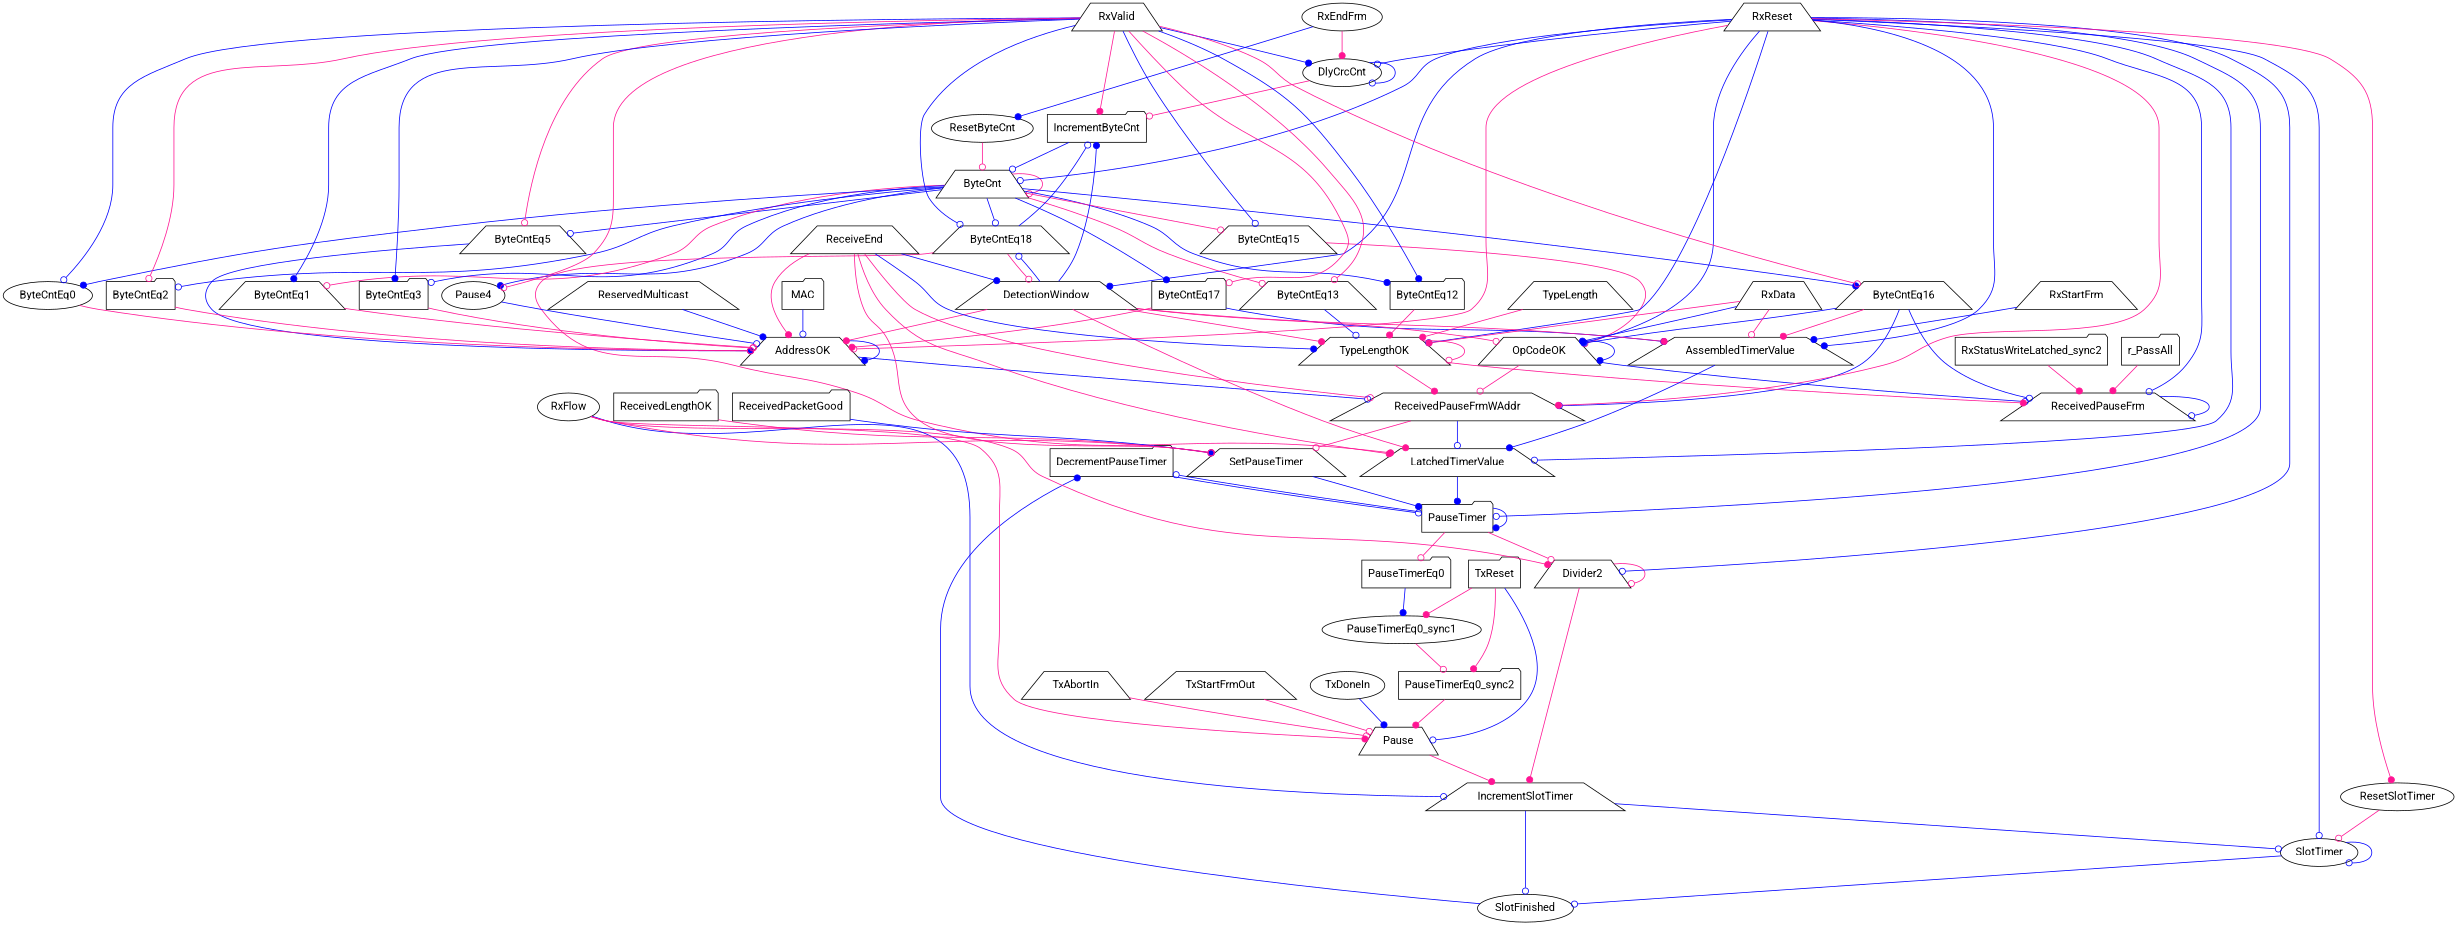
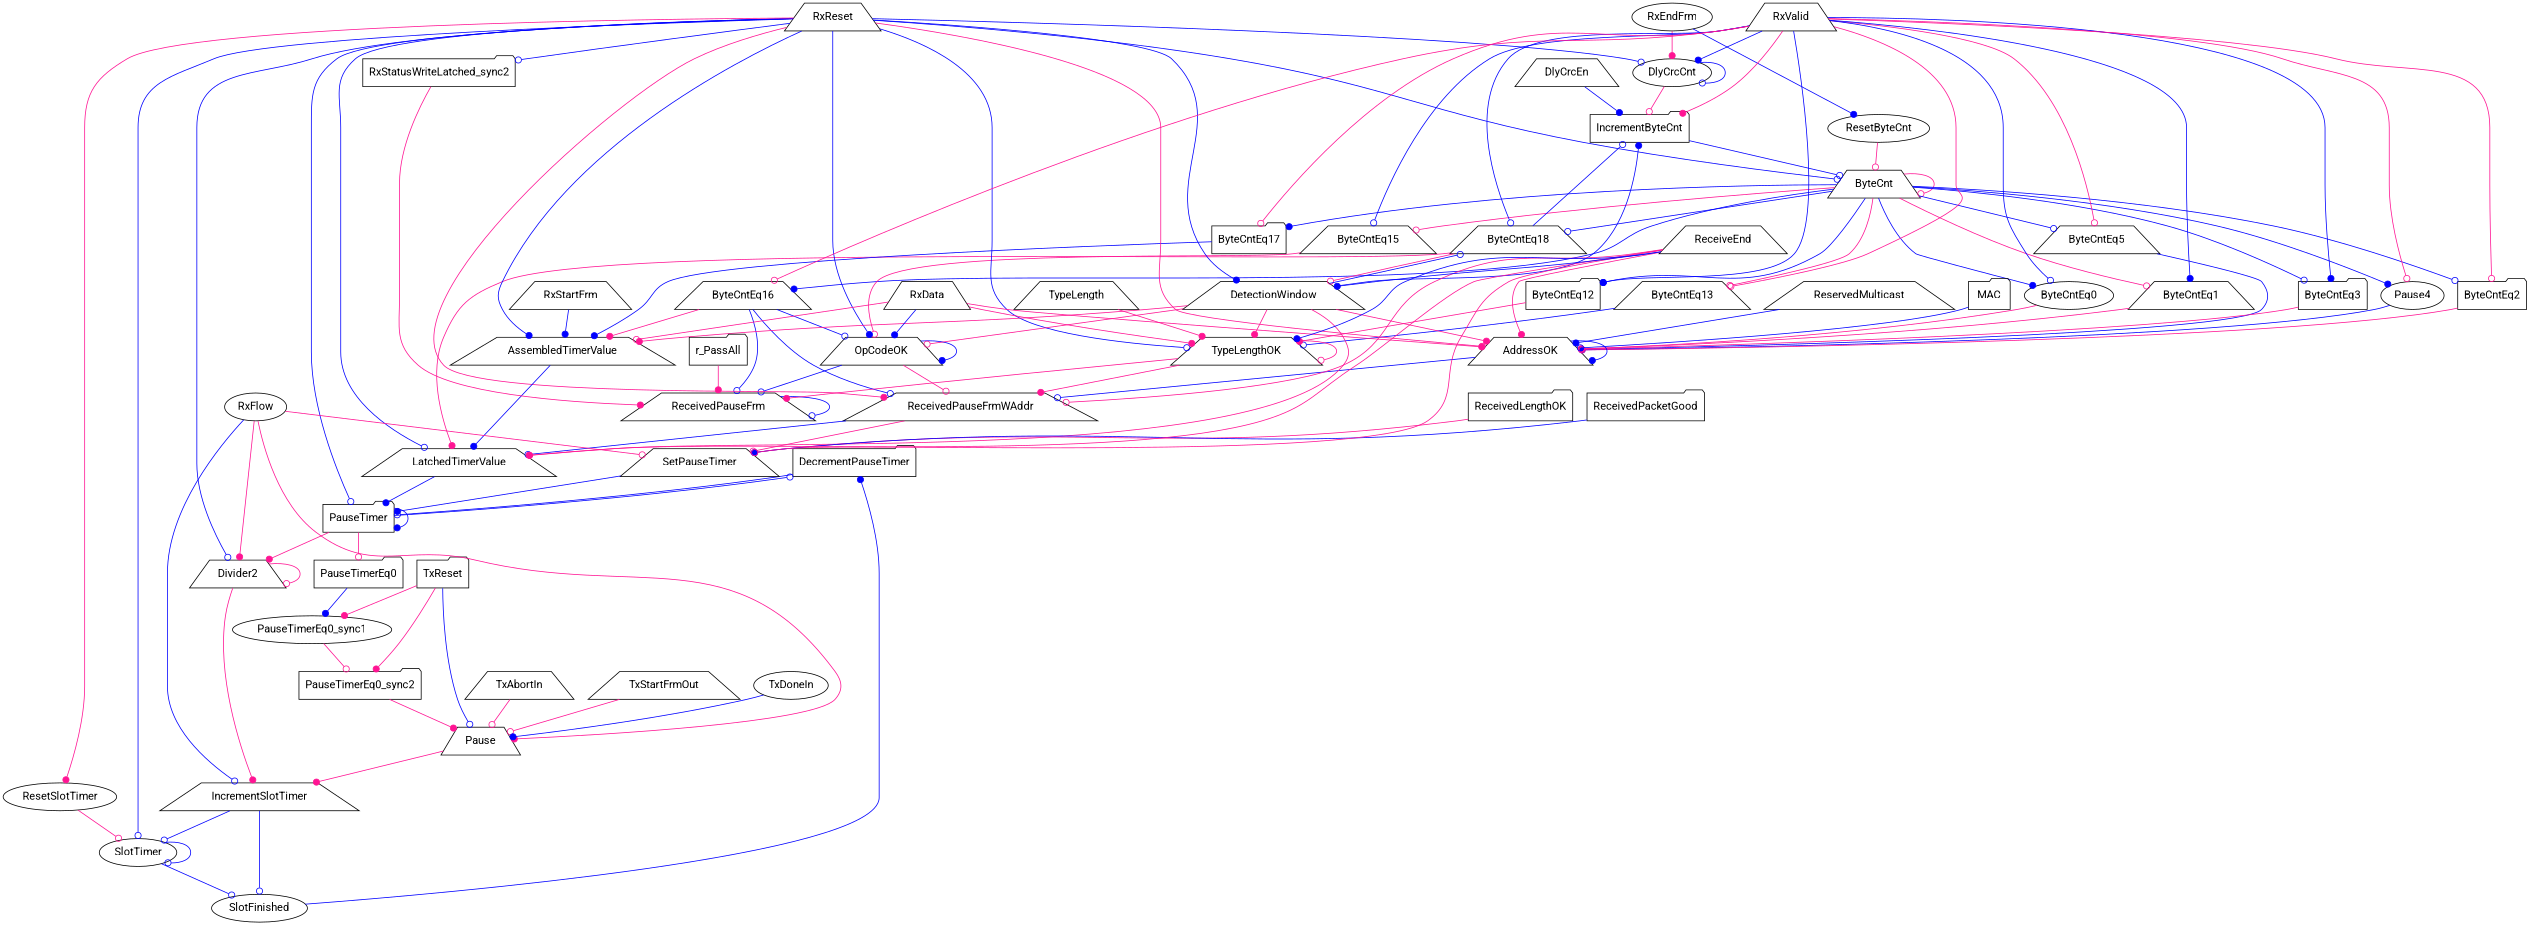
  digraph {
    fontname=Roboto
    node [fontname=Roboto shape=trapezium]
    edge [arrowhead=odot color=blue fontname=Roboto weight=1.0]
    DecrementPauseTimer [shape=folder]
    PauseTimer [shape=folder]
    Divider2
    PauseTimerEq0 [shape=folder]
    IncrementSlotTimer
    PauseTimerEq0_sync1 [shape=ellipse]
    Pause
    SlotTimer [shape=ellipse]
    SlotFinished [shape=ellipse]
    RxEndFrm [shape=ellipse]
    ResetByteCnt [shape=ellipse]
    DlyCrcCnt [shape=ellipse]
    ByteCnt
    IncrementByteCnt [shape=folder]
    ByteCntEq13
    ByteCntEq18
    ByteCntEq12 [shape=folder]
    ByteCntEq15
    ByteCntEq17 [shape=folder]
    ByteCntEq16
    ByteCntEq5
    n22 [label=Pause4 shape=ellipse]
    ByteCntEq1
    ByteCntEq0 [shape=ellipse]
    ByteCntEq3 [shape=folder]
    ByteCntEq2 [shape=folder]
    OpCodeOK
    ReceivedPauseFrmWAddr
    ReceivedPauseFrm
    SetPauseTimer
    LatchedTimerValue
+   DlyCrcEn
    RxReset
    TypeLengthOK
    AddressOK
    AssembledTimerValue
    ResetSlotTimer [shape=ellipse]
    DetectionWindow
    TxReset [shape=folder]
    PauseTimerEq0_sync2 [shape=folder]
    TxAbortIn
    RxStatusWriteLatched_sync2 [shape=folder]
    RxStartFrm
    ReceivedLengthOK [shape=folder]
    RxData
    ReceivedPacketGood [shape=folder]
    ReservedMulticast
    TxStartFrmOut
    RxValid
    r_PassAll [shape=folder]
    TypeLength
    ReceiveEnd
    MAC [shape=folder]
    RxFlow [shape=ellipse]
    TxDoneIn [shape=ellipse]
    DecrementPauseTimer -> PauseTimer
    PauseTimer -> DecrementPauseTimer
    PauseTimer -> PauseTimer [arrowhead=dot]
-   PauseTimer -> Divider2 [color=deeppink weight=2.0]
+   PauseTimer -> Divider2 [arrowhead=dot color=deeppink weight=2.0]
    PauseTimer -> PauseTimerEq0 [color=deeppink]
    Divider2 -> Divider2 [color=deeppink]
    Divider2 -> IncrementSlotTimer [arrowhead=dot color=deeppink]
    PauseTimerEq0 -> PauseTimerEq0_sync1 [arrowhead=dot]
    IncrementSlotTimer -> SlotTimer
    IncrementSlotTimer -> SlotFinished
    PauseTimerEq0_sync1 -> PauseTimerEq0_sync2 [color=deeppink]
    Pause -> IncrementSlotTimer [arrowhead=dot color=deeppink]
    SlotTimer -> SlotTimer
    SlotTimer -> SlotFinished
    SlotFinished -> DecrementPauseTimer [arrowhead=dot]
    RxEndFrm -> ResetByteCnt [arrowhead=dot]
    RxEndFrm -> DlyCrcCnt [arrowhead=dot color=deeppink weight=3.0]
    ResetByteCnt -> ByteCnt [color=deeppink weight=2.0]
    DlyCrcCnt -> DlyCrcCnt [weight=2.0]
    DlyCrcCnt -> IncrementByteCnt [color=deeppink]
    ByteCnt -> ByteCnt [color=deeppink]
    ByteCnt -> ByteCntEq13 [color=deeppink]
    ByteCnt -> ByteCntEq18
    ByteCnt -> ByteCntEq12 [arrowhead=dot]
    ByteCnt -> ByteCntEq15 [color=deeppink]
    ByteCnt -> ByteCntEq17 [arrowhead=dot]
    ByteCnt -> ByteCntEq16 [arrowhead=dot]
    ByteCnt -> ByteCntEq5
    ByteCnt -> n22 [arrowhead=dot]
    ByteCnt -> ByteCntEq1 [color=deeppink]
    ByteCnt -> ByteCntEq0 [arrowhead=dot]
    ByteCnt -> ByteCntEq3
    ByteCnt -> ByteCntEq2
    IncrementByteCnt -> ByteCnt
    ByteCntEq13 -> TypeLengthOK [weight=3.0]
    ByteCntEq18 -> IncrementByteCnt
    ByteCntEq18 -> LatchedTimerValue [arrowhead=dot color=deeppink weight=2.0]
    ByteCntEq18 -> DetectionWindow [color=deeppink weight=2.0]
    ByteCntEq12 -> TypeLengthOK [arrowhead=dot color=deeppink weight=4.0]
    ByteCntEq15 -> OpCodeOK [color=deeppink weight=2.0]
    ByteCntEq17 -> AssembledTimerValue [arrowhead=dot]
    ByteCntEq16 -> OpCodeOK [weight=3.0]
    ByteCntEq16 -> ReceivedPauseFrmWAddr
    ByteCntEq16 -> ReceivedPauseFrm
    ByteCntEq16 -> AssembledTimerValue [arrowhead=dot color=deeppink]
    ByteCntEq5 -> AddressOK [arrowhead=dot weight=2.0]
    n22 -> AddressOK [weight=3.0]
    ByteCntEq1 -> AddressOK [color=deeppink weight=6.0]
    ByteCntEq0 -> AddressOK [color=deeppink weight=7.0]
    ByteCntEq3 -> AddressOK [color=deeppink weight=4.0]
    ByteCntEq2 -> AddressOK [color=deeppink weight=5.0]
    OpCodeOK -> OpCodeOK [arrowhead=dot]
    OpCodeOK -> ReceivedPauseFrmWAddr [color=deeppink]
    OpCodeOK -> ReceivedPauseFrm
    ReceivedPauseFrmWAddr -> SetPauseTimer [color=deeppink]
    ReceivedPauseFrmWAddr -> LatchedTimerValue [weight=2.0]
    ReceivedPauseFrm -> ReceivedPauseFrm [weight=2.0]
    SetPauseTimer -> PauseTimer [arrowhead=dot weight=2.0]
    LatchedTimerValue -> PauseTimer [arrowhead=dot]
+   DlyCrcEn -> IncrementByteCnt [arrowhead=dot]
    RxReset -> PauseTimer [weight=3.0]
    RxReset -> Divider2 [weight=3.0]
    RxReset -> SlotTimer [weight=3.0]
    RxReset -> DlyCrcCnt [weight=3.0]
    RxReset -> ByteCnt [weight=3.0]
    RxReset -> OpCodeOK [arrowhead=dot weight=4.0]
    RxReset -> ReceivedPauseFrmWAddr [arrowhead=dot color=deeppink weight=3.0]
-   RxReset -> ReceivedPauseFrm [weight=3.0]
+   RxReset -> RxStatusWriteLatched_sync2 [weight=3.0]
    RxReset -> LatchedTimerValue [weight=3.0]
    RxReset -> TypeLengthOK [weight=4.0]
    RxReset -> AddressOK [color=deeppink weight=8.0]
    RxReset -> AssembledTimerValue [arrowhead=dot weight=4.0]
    RxReset -> ResetSlotTimer [arrowhead=dot color=deeppink]
    RxReset -> DetectionWindow [arrowhead=dot weight=3.0]
    TypeLengthOK -> ReceivedPauseFrmWAddr [arrowhead=dot color=deeppink]
    TypeLengthOK -> ReceivedPauseFrm [arrowhead=dot color=deeppink]
    TypeLengthOK -> TypeLengthOK [color=deeppink]
    AddressOK -> ReceivedPauseFrmWAddr
    AddressOK -> AddressOK [arrowhead=dot weight=5.0]
    AssembledTimerValue -> LatchedTimerValue [arrowhead=dot]
    ResetSlotTimer -> SlotTimer [color=deeppink weight=2.0]
    DetectionWindow -> IncrementByteCnt [arrowhead=dot]
    DetectionWindow -> ByteCntEq18
    DetectionWindow -> OpCodeOK [color=deeppink weight=2.0]
    DetectionWindow -> LatchedTimerValue [arrowhead=dot color=deeppink weight=2.0]
    DetectionWindow -> TypeLengthOK [arrowhead=dot color=deeppink weight=5.0]
    DetectionWindow -> AddressOK [arrowhead=dot color=deeppink weight=27.0]
    DetectionWindow -> AssembledTimerValue [arrowhead=dot color=deeppink weight=2.0]
    TxReset -> PauseTimerEq0_sync1 [arrowhead=dot color=deeppink weight=2.0]
    TxReset -> Pause [weight=2.0]
    TxReset -> PauseTimerEq0_sync2 [arrowhead=dot color=deeppink weight=2.0]
    PauseTimerEq0_sync2 -> Pause [arrowhead=dot color=deeppink]
    TxAbortIn -> Pause [color=deeppink]
    RxStatusWriteLatched_sync2 -> ReceivedPauseFrm [arrowhead=dot color=deeppink weight=2.0]
    RxStartFrm -> AssembledTimerValue [arrowhead=dot weight=3.0]
    ReceivedLengthOK -> SetPauseTimer [color=deeppink]
    RxData -> OpCodeOK [arrowhead=dot weight=2.0]
    RxData -> TypeLengthOK [arrowhead=dot color=deeppink weight=2.0]
-   ByteCntEq17 -> AddressOK [arrowhead=dot color=deeppink weight=11.0]
+   RxData -> AddressOK [arrowhead=dot color=deeppink weight=11.0]
    RxData -> AssembledTimerValue [color=deeppink weight=2.0]
    ReceivedPacketGood -> SetPauseTimer [arrowhead=dot]
    ReservedMulticast -> AddressOK [arrowhead=dot weight=6.0]
    TxStartFrmOut -> Pause [color=deeppink]
    RxValid -> DlyCrcCnt [arrowhead=dot weight=3.0]
    RxValid -> IncrementByteCnt [arrowhead=dot color=deeppink]
    RxValid -> ByteCntEq13 [color=deeppink]
    RxValid -> ByteCntEq18
    RxValid -> ByteCntEq12 [arrowhead=dot]
    RxValid -> ByteCntEq15
    RxValid -> ByteCntEq17 [color=deeppink]
    RxValid -> ByteCntEq16 [color=deeppink]
    RxValid -> ByteCntEq5 [color=deeppink]
    RxValid -> n22 [color=deeppink]
    RxValid -> ByteCntEq1 [arrowhead=dot]
    RxValid -> ByteCntEq0
    RxValid -> ByteCntEq3 [arrowhead=dot]
    RxValid -> ByteCntEq2 [color=deeppink]
    r_PassAll -> ReceivedPauseFrm [arrowhead=dot color=deeppink weight=4.0]
    TypeLength -> TypeLengthOK [arrowhead=dot color=deeppink weight=2.0]
    ReceiveEnd -> ReceivedPauseFrmWAddr [color=deeppink weight=2.0]
    ReceiveEnd -> SetPauseTimer [color=deeppink]
    ReceiveEnd -> LatchedTimerValue [arrowhead=dot color=deeppink]
    ReceiveEnd -> TypeLengthOK [arrowhead=dot]
    ReceiveEnd -> AddressOK [arrowhead=dot color=deeppink]
    ReceiveEnd -> DetectionWindow [arrowhead=dot]
    MAC -> AddressOK [weight=6.0]
    RxFlow -> Divider2 [arrowhead=dot color=deeppink weight=2.0]
    RxFlow -> IncrementSlotTimer
    RxFlow -> Pause [arrowhead=dot color=deeppink]
    RxFlow -> SetPauseTimer [color=deeppink]
    TxDoneIn -> Pause [arrowhead=dot]
  }
